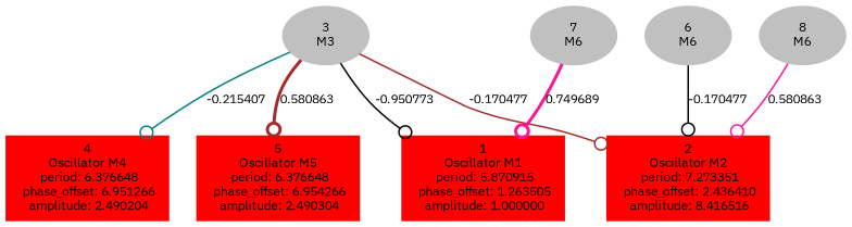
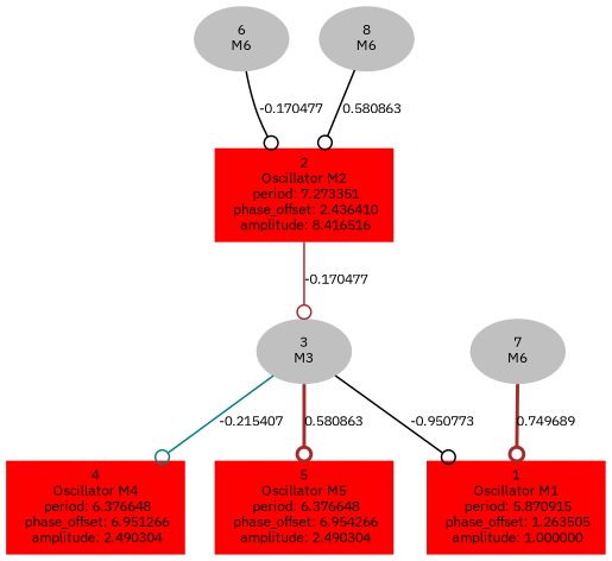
  digraph {
    fontname="IBM Plex Sans"
    forcelabels=true
    node [color=red fontname="IBM Plex Sans" fontsize=8 style=filled]
    edge [arrowhead=odot color=black fontname="IBM Plex Sans" fontsize=8 style=solid]
    n1 [label=<1<BR />Oscillator M1<BR /> period: 5.870915<BR /> phase_offset: 1.263505<BR /> amplitude: 1.000000> shape=box]
    n2 [label=<2<BR />Oscillator M2<BR /> period: 7.273351<BR /> phase_offset: 2.436410<BR /> amplitude: 8.416516> shape=box]
    n3 [color=grey label=<3<BR/>M3>]
-   n4 [label=<4<BR />Oscillator M4<BR /> period: 6.376648<BR /> phase_offset: 6.951266<BR /> amplitude: 2.490204> shape=box]
+   n4 [label=<4<BR />Oscillator M4<BR /> period: 6.376648<BR /> phase_offset: 6.951266<BR /> amplitude: 2.490304> shape=box]
    n5 [label=<5<BR />Oscillator M5<BR /> period: 6.376648<BR /> phase_offset: 6.954266<BR /> amplitude: 2.490304> shape=box]
    n6 [color=grey label=<6<BR/>M6>]
    n7 [color=grey label=<7<BR/>M6>]
    n8 [color=grey label=<8<BR/>M6>]
    n3 -> n1 [label="-0.950773 "]
-   n3 -> n2 [color=brown label="-0.170477 "]
+   n2 -> n3 [color=brown label="-0.170477 "]
    n3 -> n4 [color=teal label="-0.215407 "]
    n3 -> n5 [color=brown label="0.580863 " style=bold]
    n6 -> n2 [label="-0.170477 "]
-   n7 -> n1 [color=deeppink label="0.749689 " style=bold]
-   n8 -> n2 [color=deeppink label="0.580863 "]
+   n7 -> n1 [color=brown label="0.749689 " style=bold]
+   n8 -> n2 [label="0.580863 "]
  }
